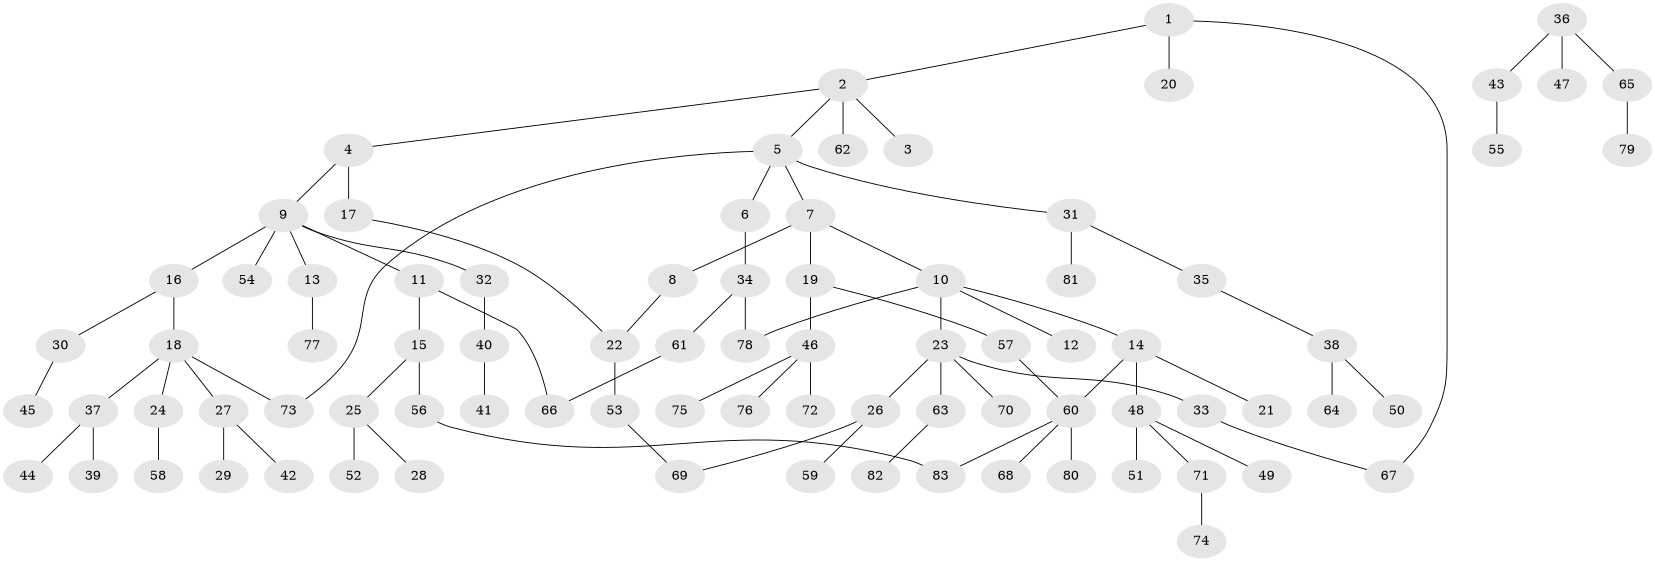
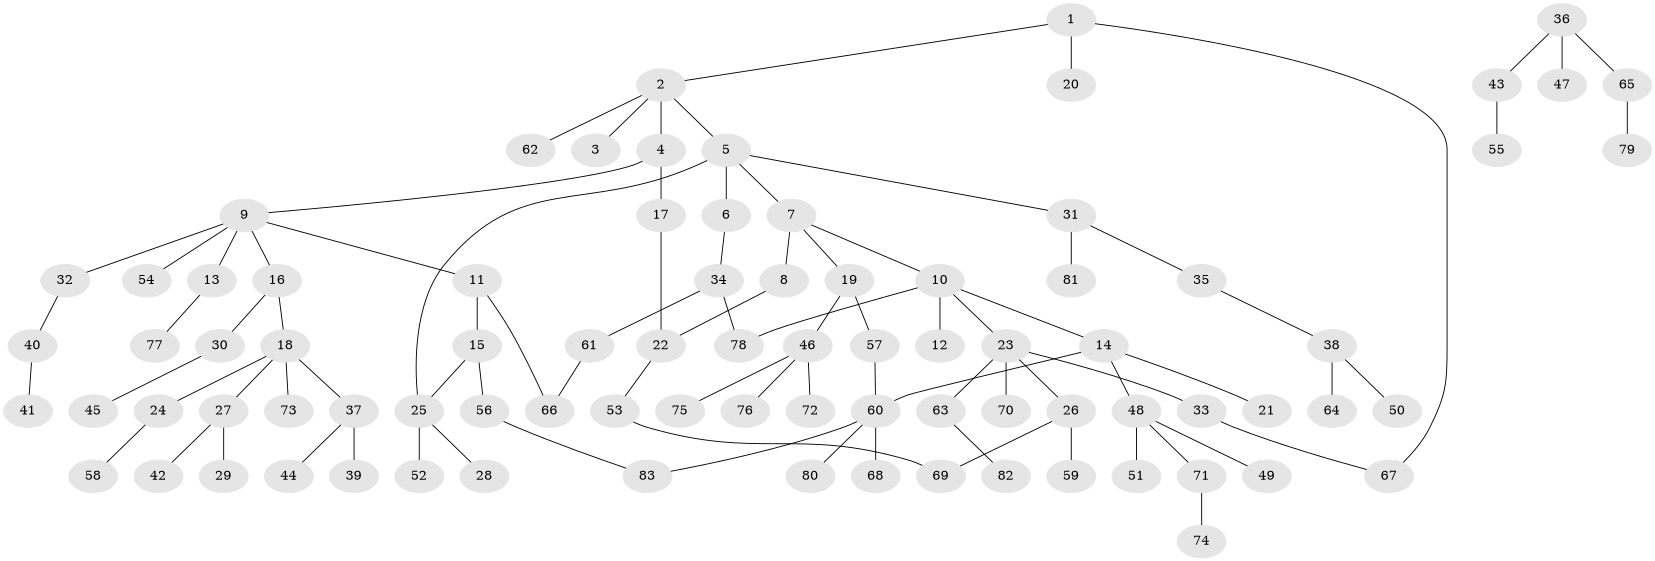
  graph {
    node [color=gray90 style=filled]
    1
    2
    20
    67
    3
    4
    5
    62
    9
    17
    6
    7
    31
    73
    36
    43
    47
    65
    11
    13
    16
    32
    54
    22
    34
    8
    10
    19
    35
    81
    78
    61
    12
    14
    23
    46
    57
    53
    15
    66
    77
    18
    30
    40
    21
    48
    60
    26
    33
    63
    70
    25
    56
    49
    51
    71
    83
    68
    80
    28
    52
    24
    27
    37
    45
    58
    29
    42
    39
    44
    72
    75
    76
    69
    59
    82
    38
    41
    50
    64
    55
    79
    74
    1 -- 2
    1 -- 20
    1 -- 67
    2 -- 3
    2 -- 4
    2 -- 5
    2 -- 62
    4 -- 9
    4 -- 17
    5 -- 6
    5 -- 7
    5 -- 31
-   5 -- 73
+   5 -- 25
    9 -- 11
    9 -- 13
    9 -- 16
    9 -- 32
    9 -- 54
    17 -- 22
    6 -- 34
    7 -- 8
    7 -- 10
    7 -- 19
    31 -- 35
    31 -- 81
    36 -- 43
    36 -- 47
    36 -- 65
    43 -- 55
    65 -- 79
    11 -- 15
    11 -- 66
    13 -- 77
    16 -- 18
    16 -- 30
    32 -- 40
    22 -- 53
    34 -- 78
    34 -- 61
    8 -- 22
    10 -- 78
    10 -- 12
    10 -- 14
    10 -- 23
    19 -- 46
    19 -- 57
    35 -- 38
    61 -- 66
    14 -- 21
    14 -- 48
    14 -- 60
    23 -- 26
    23 -- 33
    23 -- 63
    23 -- 70
    46 -- 72
    46 -- 75
    46 -- 76
    57 -- 60
    53 -- 69
    15 -- 25
    15 -- 56
    18 -- 73
    18 -- 24
    18 -- 27
    18 -- 37
    30 -- 45
    40 -- 41
    48 -- 49
    48 -- 51
    48 -- 71
    60 -- 83
    60 -- 68
    60 -- 80
    26 -- 69
    26 -- 59
    33 -- 67
    63 -- 82
    25 -- 28
    25 -- 52
    56 -- 83
    71 -- 74
    24 -- 58
    27 -- 29
    27 -- 42
    37 -- 39
    37 -- 44
    38 -- 50
    38 -- 64
  }
